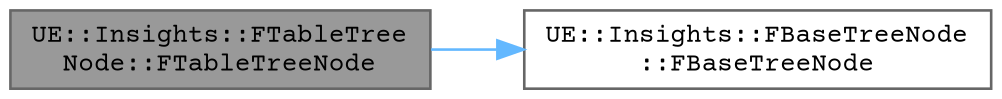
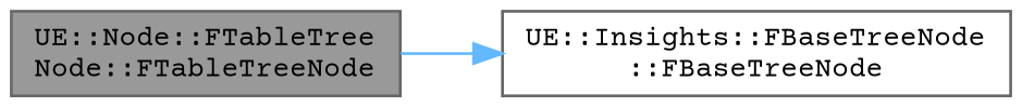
  digraph {
    rankdir=LR
    fontname="Courier Prime"
    node [fontname="Courier Prime" fontsize=10 shape=box style=filled]
-   n1 [color=gray40 fillcolor=grey60 fontcolor=black height=0.2 label="UE::Insights::FTableTree\lNode::FTableTreeNode" width=0.4]
+   n1 [color=gray40 fillcolor=grey60 fontcolor=black height=0.2 label="UE::Node::FTableTree\lNode::FTableTreeNode" width=0.4]
    n2 [color=grey40 fillcolor=white height=0.2 label="UE::Insights::FBaseTreeNode\l::FBaseTreeNode" width=0.4]
    n1 -> n2 [color=steelblue1 fontname="Courier Prime" fontsize=10 labelfontname=Helvetica labelfontsize=10 style=solid]
  }
